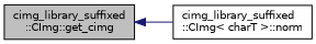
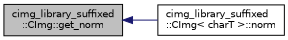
  digraph {
    rankdir=LR
    node [color=black fontname=Helvetica fontsize=10 shape=record style=filled]
-   n1 [fillcolor=grey75 fontcolor=black height=0.2 label="cimg_library_suffixed\l::CImg::get_cimg" width=0.4]
+   n1 [fillcolor=grey75 fontcolor=black height=0.2 label="cimg_library_suffixed\l::CImg::get_norm" width=0.4]
    n2 [fillcolor=white height=0.2 label="cimg_library_suffixed\l::CImg\< charT \>::norm" width=0.4]
    n1 -> n2 [color=midnightblue dir=back fontname=Helvetica fontsize=10 labelfontname=Helvetica labelfontsize=10 style=solid]
  }
